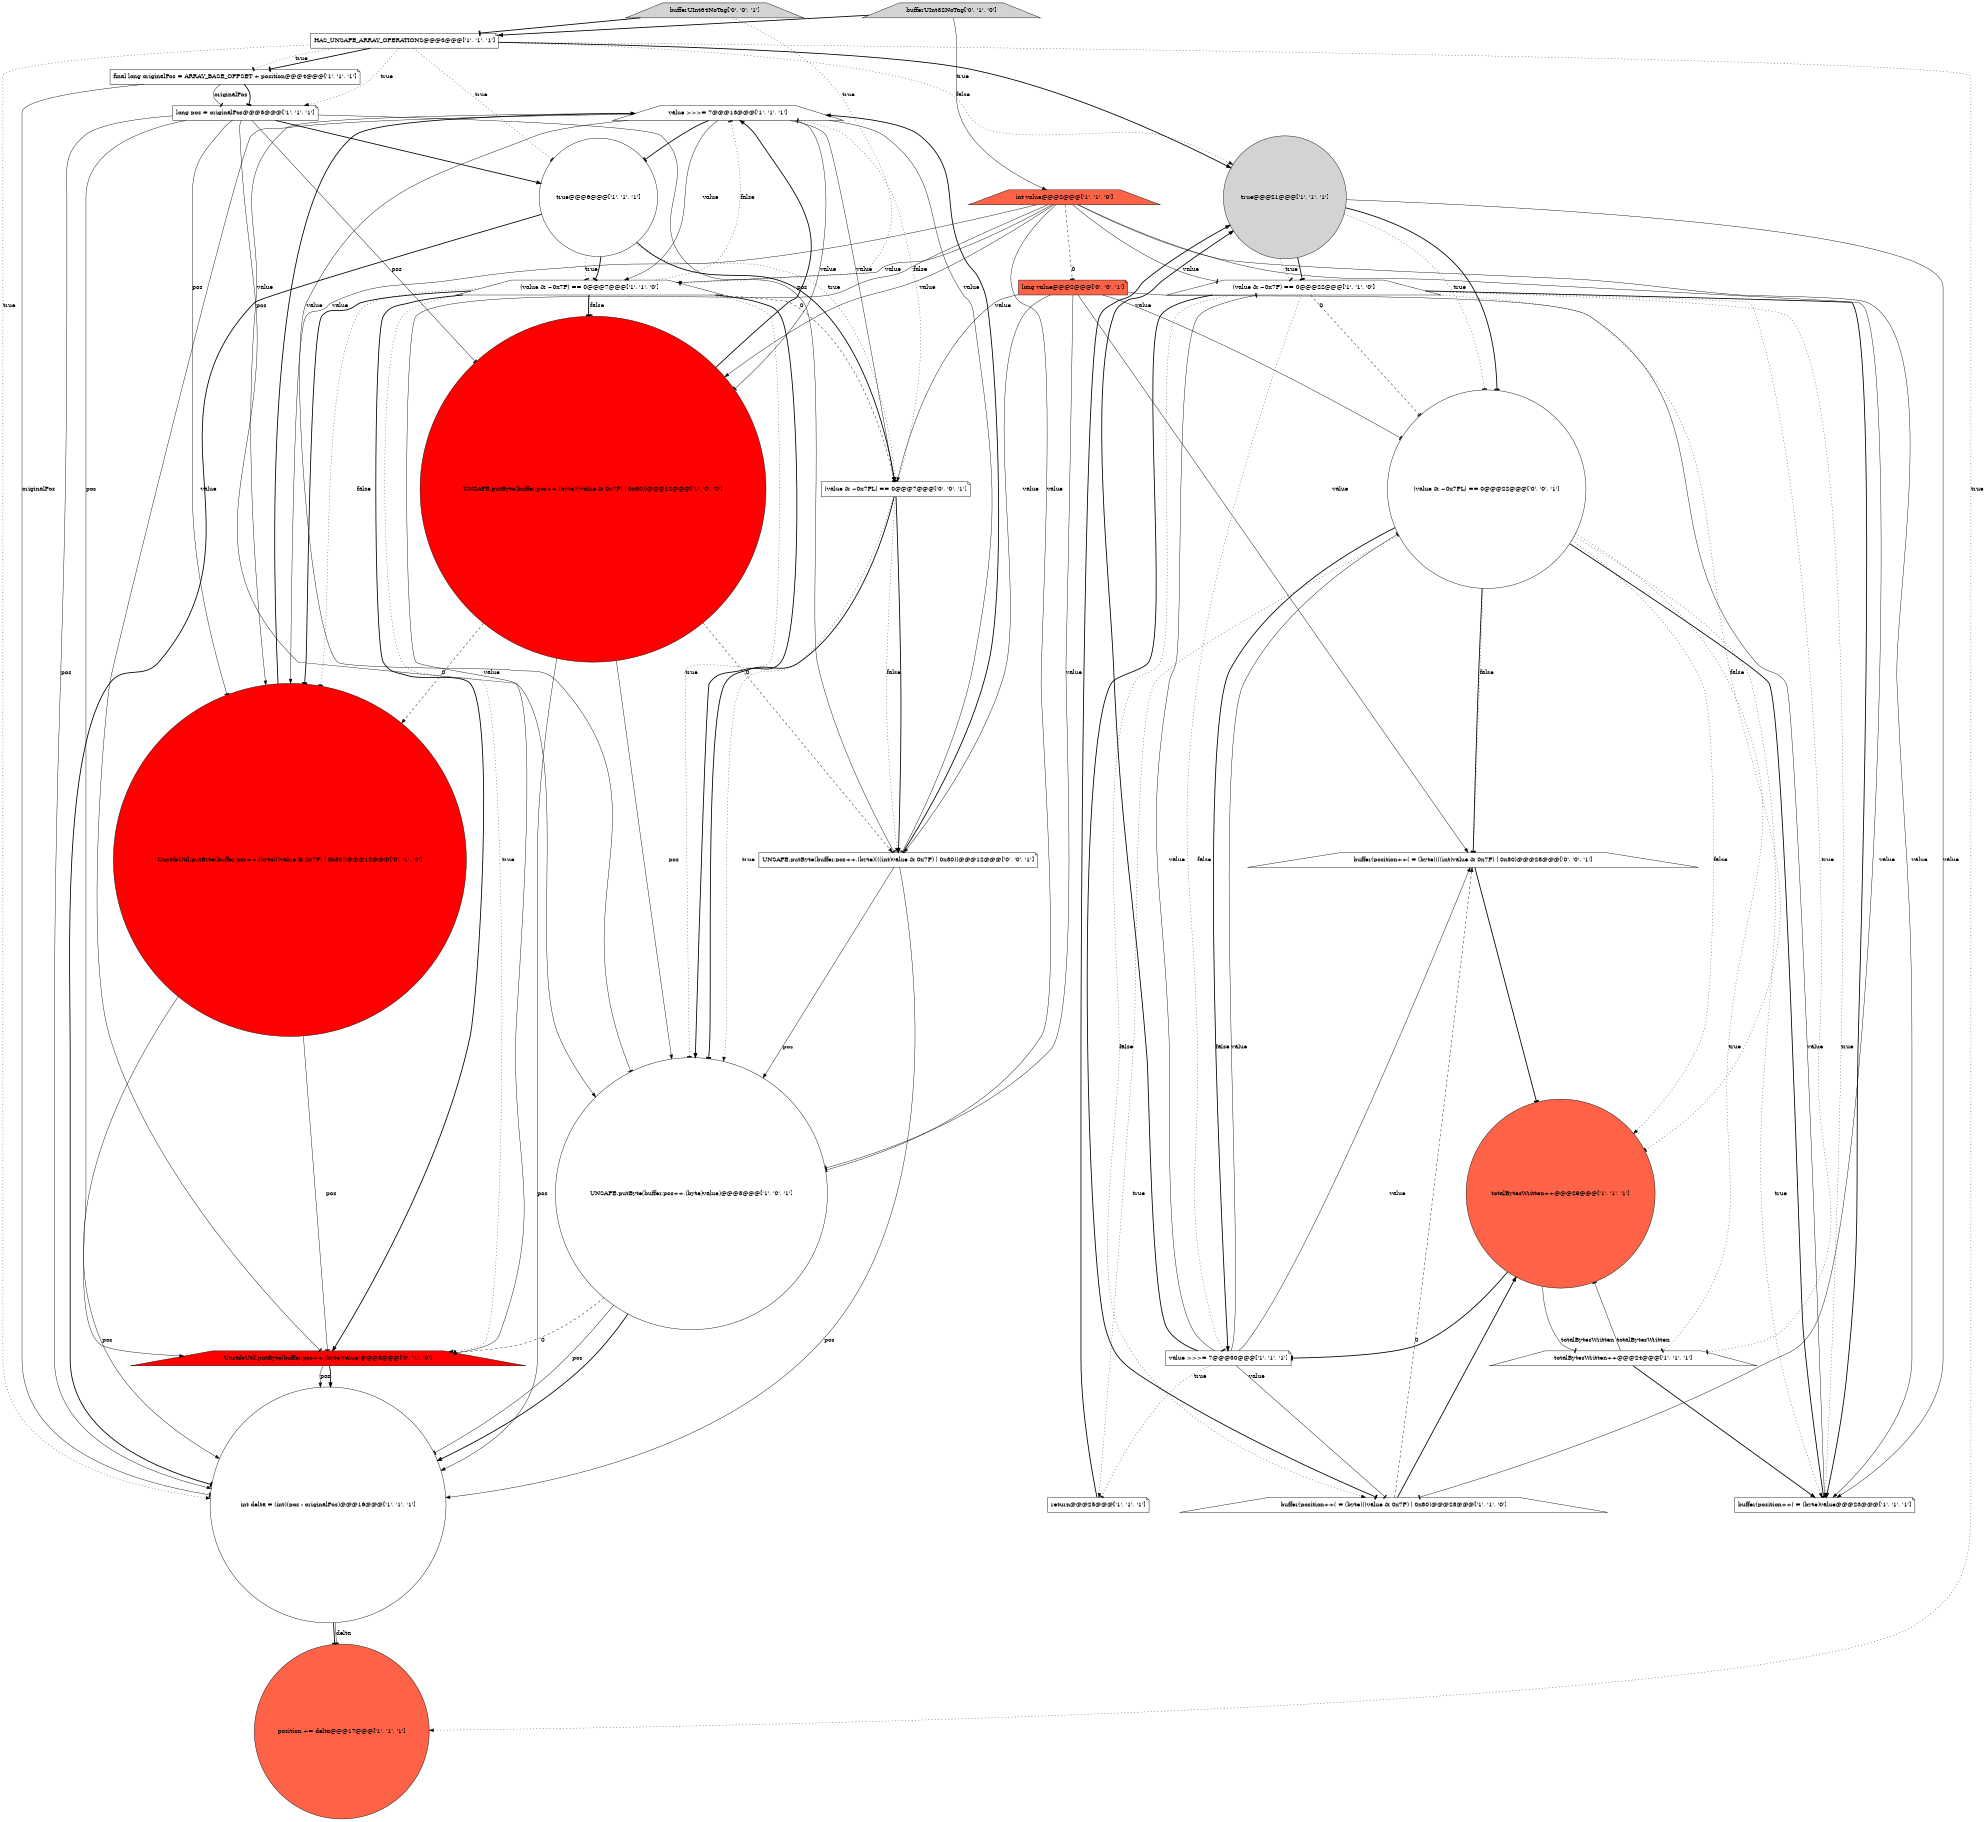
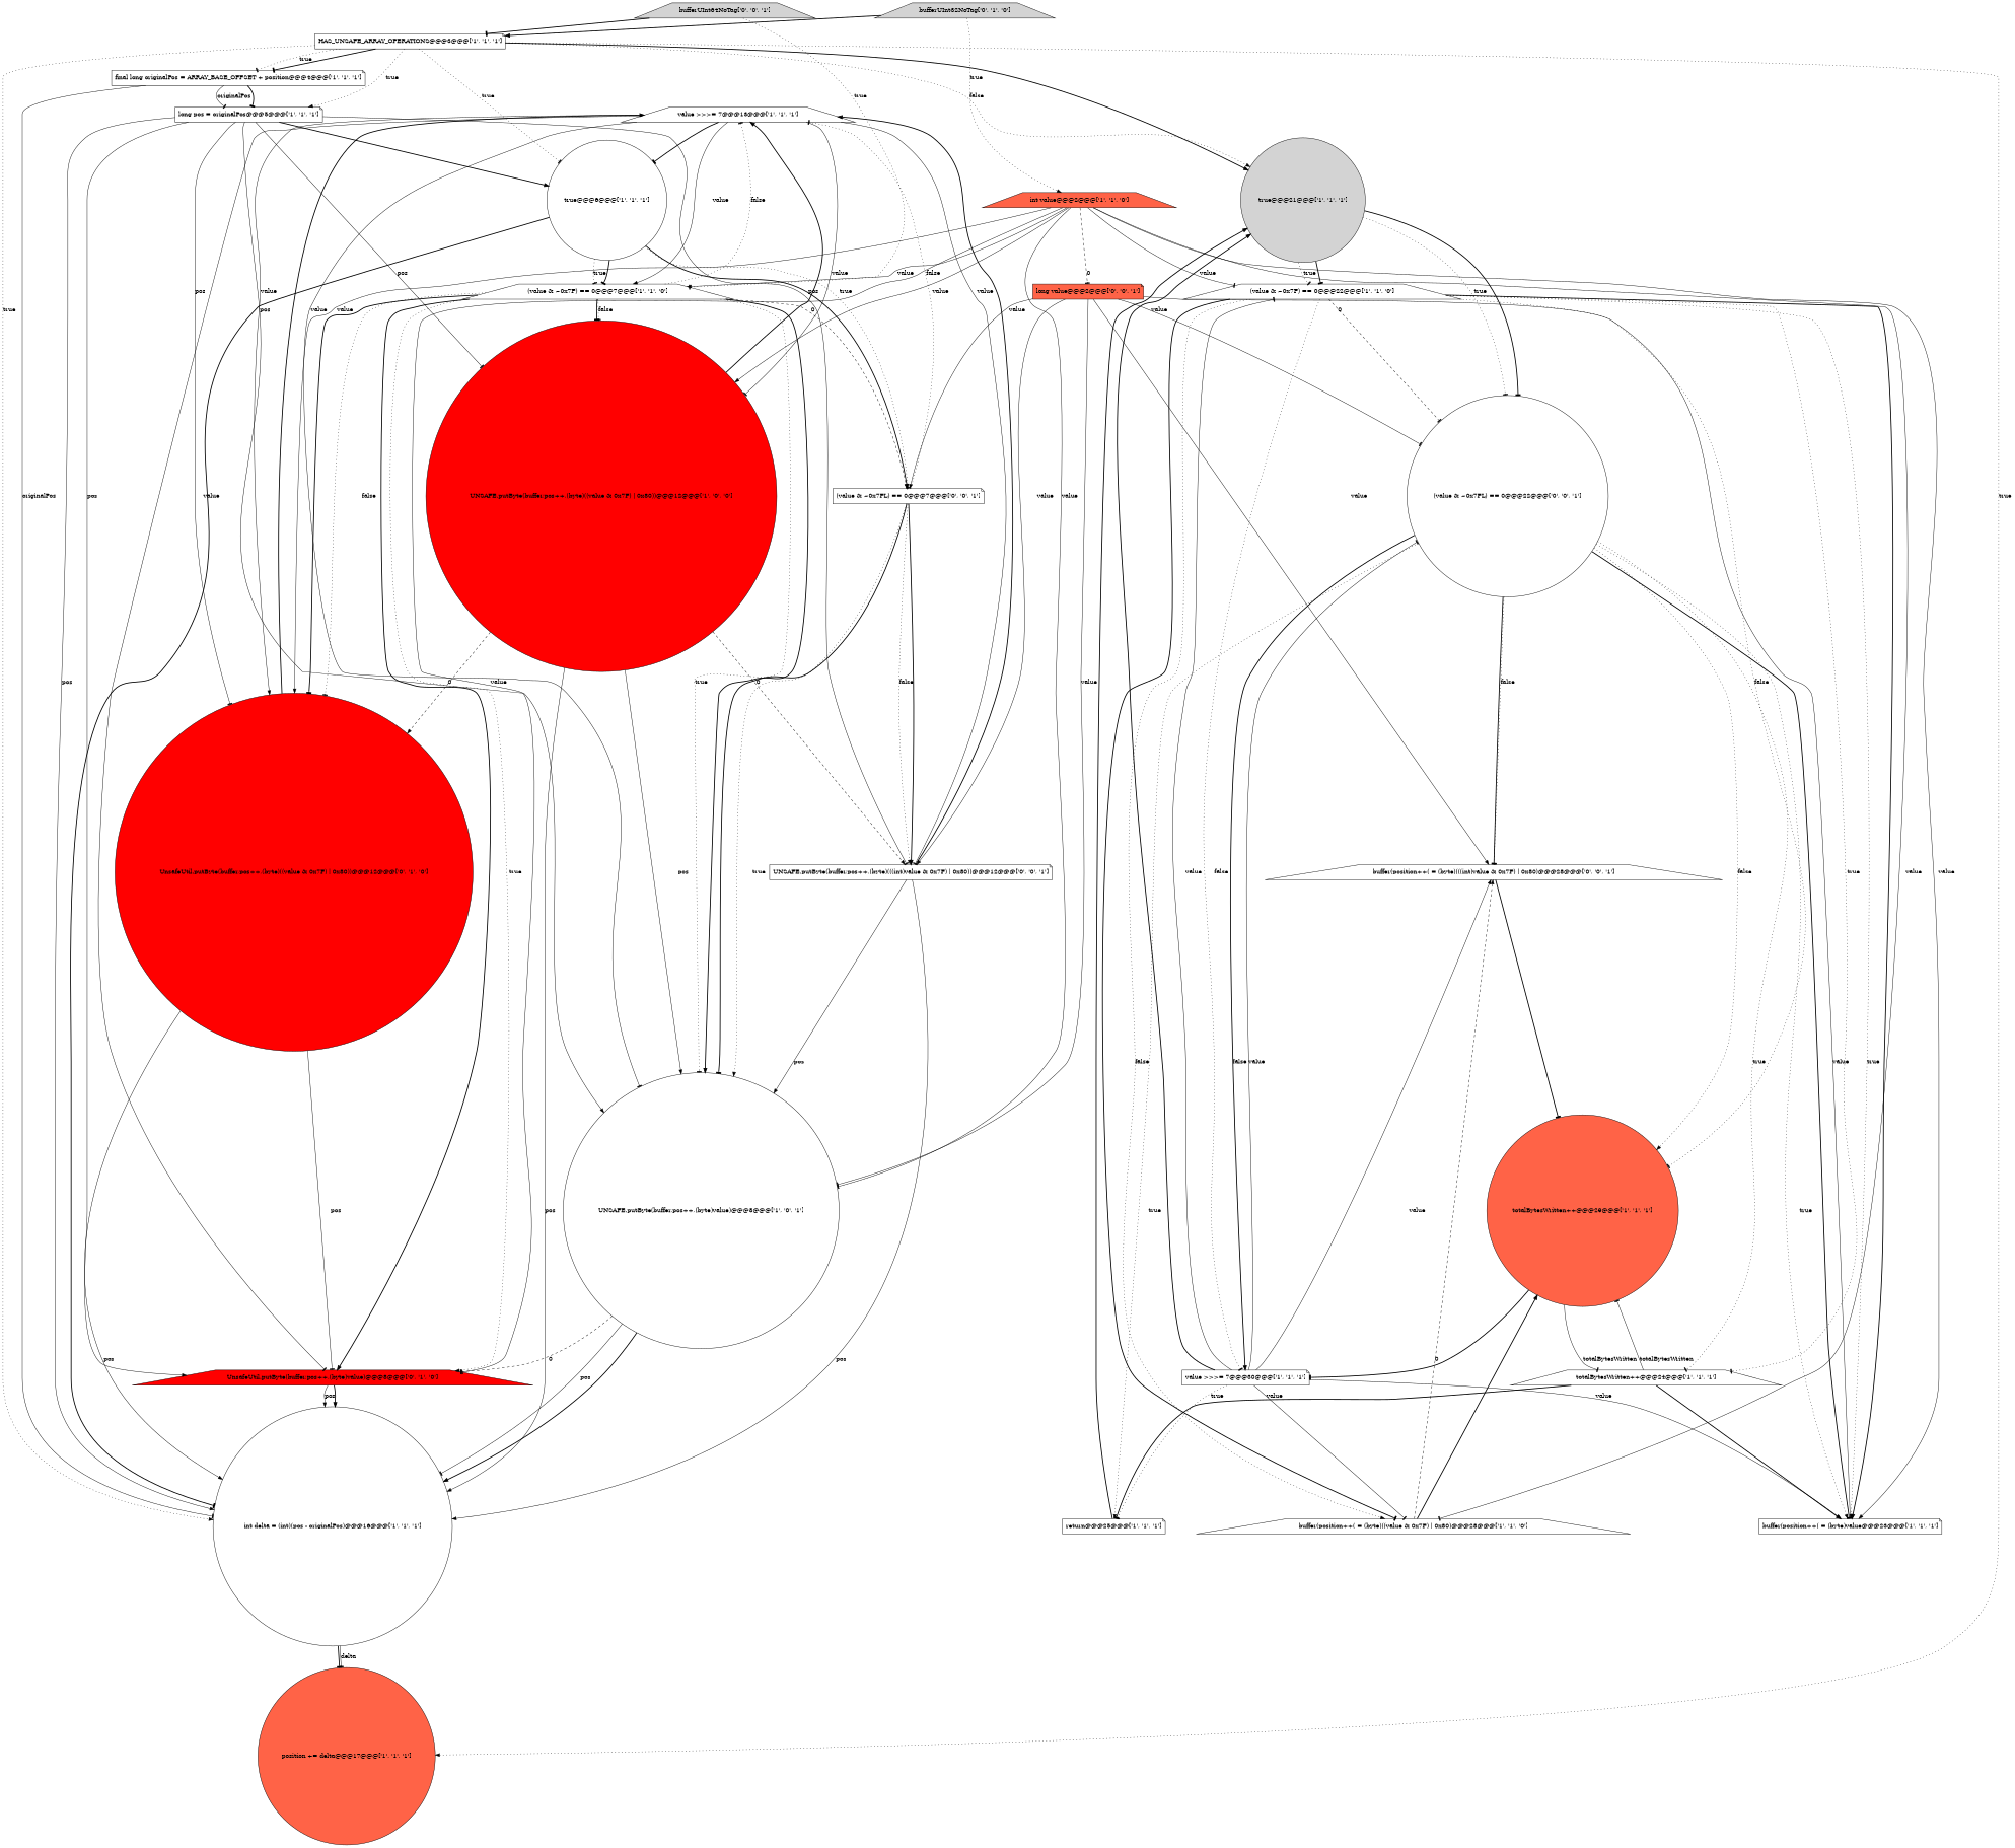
  digraph {
    node [fillcolor=white shape=trapezium style=filled]
    edge [arrowhead=tee style=solid]
    n1 [label="value >>>= 7@@@13@@@['1', '1', '1']"]
    n2 [label="(value & ~0x7FL) == 0@@@7@@@['0', '0', '1']" shape=note]
    n3 [fillcolor=red label="UnsafeUtil.putByte(buffer,pos++,(byte)value)@@@8@@@['0', '1', '0']"]
    n4 [fillcolor=red label="UnsafeUtil.putByte(buffer,pos++,(byte)((value & 0x7F) | 0x80))@@@12@@@['0', '1', '0']" shape=circle]
    n5 [label="true@@@6@@@['1', '1', '1']" shape=circle]
    n6 [label="UNSAFE.putByte(buffer,pos++,(byte)value)@@@8@@@['1', '0', '1']" shape=circle]
    n7 [label="(value & ~0x7F) == 0@@@7@@@['1', '1', '0']"]
    n8 [label="UNSAFE.putByte(buffer,pos++,(byte)(((int)value & 0x7F) | 0x80))@@@12@@@['0', '0', '1']" shape=note]
    n9 [fillcolor=red label="UNSAFE.putByte(buffer,pos++,(byte)((value & 0x7F) | 0x80))@@@12@@@['1', '0', '0']" shape=circle]
    n10 [label="int delta = (int)(pos - originalPos)@@@16@@@['1', '1', '1']" shape=circle]
    n11 [label="HAS_UNSAFE_ARRAY_OPERATIONS@@@3@@@['1', '1', '1']" shape=note]
    n12 [label="final long originalPos = ARRAY_BASE_OFFSET + position@@@4@@@['1', '1', '1']" shape=note]
    n13 [label="long pos = originalPos@@@5@@@['1', '1', '1']" shape=note]
    n14 [fillcolor=lightgray label="true@@@21@@@['1', '1', '1']" shape=circle]
    n15 [fillcolor=tomato label="position += delta@@@17@@@['1', '1', '1']" shape=circle]
    n16 [label="(value & ~0x7F) == 0@@@22@@@['1', '1', '0']"]
    n17 [label="(value & ~0x7FL) == 0@@@22@@@['0', '0', '1']" shape=circle]
    n18 [label="buffer(position++( = (byte)(((int)value & 0x7F) | 0x80)@@@28@@@['0', '0', '1']"]
    n19 [fillcolor=tomato label="totalBytesWritten++@@@29@@@['1', '1', '1']" shape=circle]
    n20 [label="value >>>= 7@@@30@@@['1', '1', '1']" shape=note]
    n21 [label="totalBytesWritten++@@@24@@@['1', '1', '1']"]
    n22 [label="buffer(position++( = (byte)((value & 0x7F) | 0x80)@@@28@@@['1', '1', '0']"]
    n23 [label="buffer(position++( = (byte)value@@@23@@@['1', '1', '1']" shape=note]
    n24 [label="return@@@25@@@['1', '1', '1']" shape=note]
    n25 [fillcolor=tomato label="long value@@@2@@@['0', '0', '1']" shape=note]
    n26 [fillcolor=tomato label="int value@@@2@@@['1', '1', '0']"]
    n27 [fillcolor=lightgray label="bufferUInt32NoTag['0', '1', '0']"]
    n28 [fillcolor=lightgray label="bufferUInt64NoTag['0', '0', '1']"]
-   n1 -> n2 [label=value]
    n1 -> n3 [label=value]
    n1 -> n4 [arrowhead=normal label=value]
    n1 -> n5 [style=bold]
    n1 -> n6 [label=value]
    n1 -> n7 [arrowhead=normal label=value]
    n1 -> n8 [label=value]
    n1 -> n9 [label=value]
    n2 -> n1 [label=false style=dotted]
    n2 -> n6 [arrowhead=normal label=true style=dotted]
    n2 -> n6 [style=bold]
    n2 -> n8 [arrowhead=normal label=false style=dotted]
    n2 -> n8 [arrowhead=normal style=bold]
    n3 -> n10 [arrowhead=normal label=pos]
    n3 -> n10 [arrowhead=normal style=bold]
    n4 -> n1 [arrowhead=normal style=bold]
    n4 -> n3 [label=pos]
    n4 -> n10 [arrowhead=normal label=pos]
    n5 -> n2 [label=true style=dotted]
    n5 -> n2 [arrowhead=normal style=bold]
    n5 -> n7 [label=true style=dotted]
    n5 -> n7 [style=bold]
    n5 -> n10 [style=bold]
    n6 -> n3 [label=0 style=dashed]
    n6 -> n10 [label=pos]
    n6 -> n10 [arrowhead=normal style=bold]
    n7 -> n1 [label=false style=dotted]
    n7 -> n2 [arrowhead=normal label=0 style=dashed]
    n7 -> n3 [arrowhead=normal label=true style=dotted]
    n7 -> n3 [arrowhead=normal style=bold]
    n7 -> n4 [label=false style=dotted]
    n7 -> n4 [style=bold]
    n7 -> n6 [label=true style=dotted]
    n7 -> n6 [arrowhead=normal style=bold]
    n7 -> n9 [label=false style=dotted]
    n7 -> n9 [style=bold]
    n8 -> n1 [arrowhead=normal style=bold]
    n8 -> n6 [arrowhead=normal label=pos]
    n8 -> n10 [arrowhead=normal label=pos]
    n9 -> n1 [arrowhead=normal style=bold]
    n9 -> n4 [arrowhead=normal label=0 style=dashed]
    n9 -> n6 [arrowhead=normal label=pos]
    n9 -> n8 [arrowhead=normal label=0 style=dashed]
    n9 -> n10 [arrowhead=normal label=pos]
    n10 -> n15 [label=delta]
    n10 -> n15 [style=bold]
    n11 -> n5 [label=true style=dotted]
    n11 -> n10 [arrowhead=normal label=true style=dotted]
    n11 -> n12 [style=bold]
    n11 -> n12 [label=true style=dotted]
    n11 -> n13 [arrowhead=normal label=true style=dotted]
    n11 -> n14 [arrowhead=normal label=false style=dotted]
    n11 -> n14 [arrowhead=normal style=bold]
    n11 -> n15 [arrowhead=normal label=true style=dotted]
    n12 -> n10 [label=originalPos]
    n12 -> n13 [style=bold]
    n12 -> n13 [label=originalPos]
    n13 -> n3 [arrowhead=normal label=pos]
    n13 -> n4 [label=pos]
    n13 -> n5 [arrowhead=normal style=bold]
    n13 -> n6 [arrowhead=normal label=pos]
    n13 -> n8 [label=pos]
    n13 -> n9 [label=pos]
    n13 -> n10 [arrowhead=normal label=pos]
    n14 -> n16 [style=bold]
    n14 -> n16 [label=true style=dotted]
    n14 -> n17 [label=true style=dotted]
    n14 -> n17 [style=bold]
    n16 -> n17 [label=0 style=dashed]
    n16 -> n19 [label=false style=dotted]
    n16 -> n20 [label=false style=dotted]
    n16 -> n21 [label=true style=dotted]
    n16 -> n22 [arrowhead=normal label=false style=dotted]
    n16 -> n22 [style=bold]
    n16 -> n23 [arrowhead=normal style=bold]
    n16 -> n23 [arrowhead=normal label=true style=dotted]
    n17 -> n18 [style=bold]
    n17 -> n18 [label=false style=dotted]
    n17 -> n19 [arrowhead=normal label=false style=dotted]
    n17 -> n20 [arrowhead=normal label=false style=bold]
    n17 -> n21 [label=true style=dotted]
    n17 -> n23 [arrowhead=normal label=true style=dotted]
    n17 -> n23 [style=bold]
    n17 -> n24 [arrowhead=normal label=true style=dotted]
    n18 -> n19 [style=bold]
    n19 -> n20 [style=bold]
    n19 -> n21 [label=totalBytesWritten]
    n20 -> n14 [arrowhead=normal style=bold]
    n20 -> n16 [label=value]
    n20 -> n17 [label=value]
    n20 -> n18 [arrowhead=normal label=value]
    n20 -> n22 [label=value]
-   n14 -> n23 [arrowhead=normal label=value]
+   n20 -> n23 [arrowhead=normal label=value]
    n20 -> n24 [label=true style=dotted]
    n21 -> n19 [label=totalBytesWritten]
    n21 -> n23 [arrowhead=normal style=bold]
+   n21 -> n24 [style=bold]
    n22 -> n18 [arrowhead=normal label=0 style=dashed]
    n22 -> n19 [arrowhead=normal style=bold]
    n24 -> n14 [arrowhead=normal style=bold]
    n25 -> n2 [arrowhead=normal label=value]
    n25 -> n6 [label=value]
    n25 -> n8 [arrowhead=normal label=value]
    n25 -> n17 [label=value]
    n25 -> n18 [arrowhead=normal label=value]
    n25 -> n23 [label=value]
    n26 -> n3 [label=value]
    n26 -> n4 [arrowhead=normal label=value]
    n26 -> n6 [label=value]
    n26 -> n7 [arrowhead=normal label=value]
    n26 -> n9 [arrowhead=normal label=value]
    n26 -> n16 [label=value]
    n26 -> n22 [label=value]
    n26 -> n23 [arrowhead=normal label=value]
    n26 -> n25 [label=0 style=dashed]
    n27 -> n11 [arrowhead=normal style=bold]
-   n27 -> n26 [arrowhead=normal label=true]
+   n27 -> n26 [arrowhead=normal label=true style=dotted]
    n28 -> n7 [label=true style=dotted]
    n28 -> n11 [style=bold]
  }
